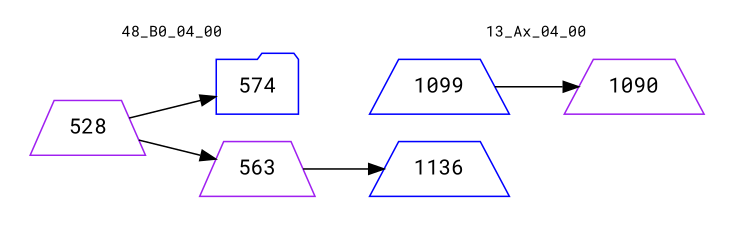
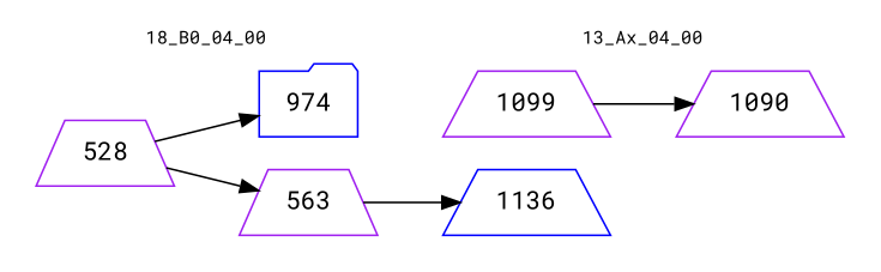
  digraph {
    fontname="Roboto Mono"
    rankdir=LR
    node [color=blue fontname="Roboto Mono" shape=trapezium]
    edge [color=black fontname="Roboto Mono"]
-   n1 [label=1099]
+   n1 [color=purple label=1099]
    n2 [color=purple label=1090]
    n3 [label=1136]
    n4 [color=purple label=528]
    n5 [color=purple label=563]
-   n6 [label=574 shape=folder]
+   n6 [label=974 shape=folder]
    subgraph cluster_1 {
      color=white
      fontsize=10
      label="13_Ax_04_00"
      n1
      n2
      n3
    }
    subgraph cluster_2 {
      color=white
      fontsize=10
-     label="48_B0_04_00"
+     label="18_B0_04_00"
      n4
      n5
      n6
    }
    n1 -> n2
    n4 -> n5
    n4 -> n6
    n5 -> n3
  }
